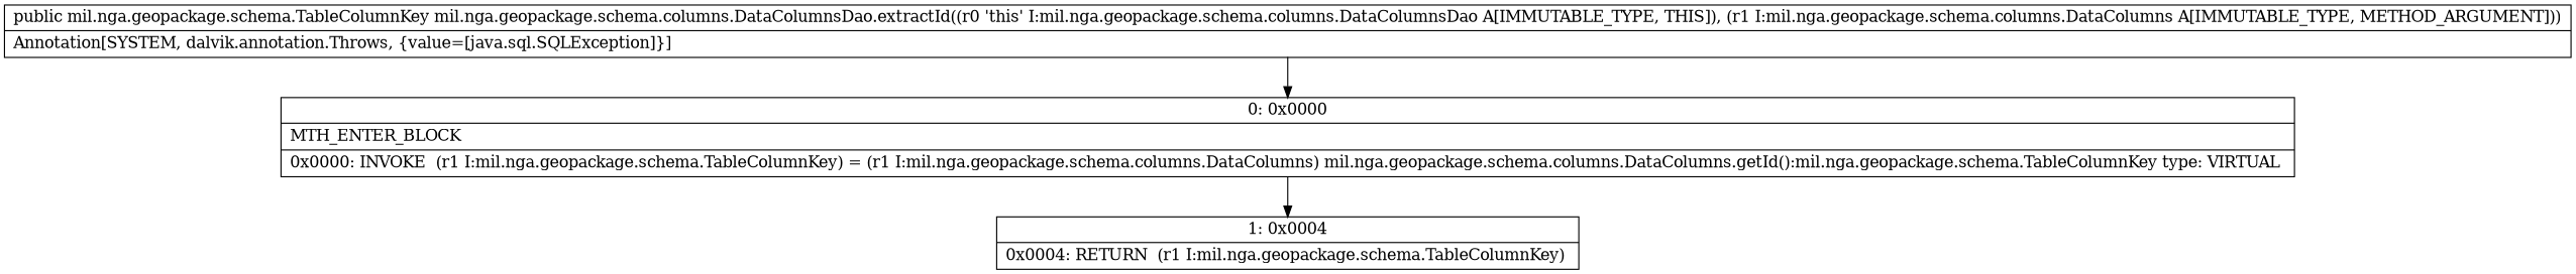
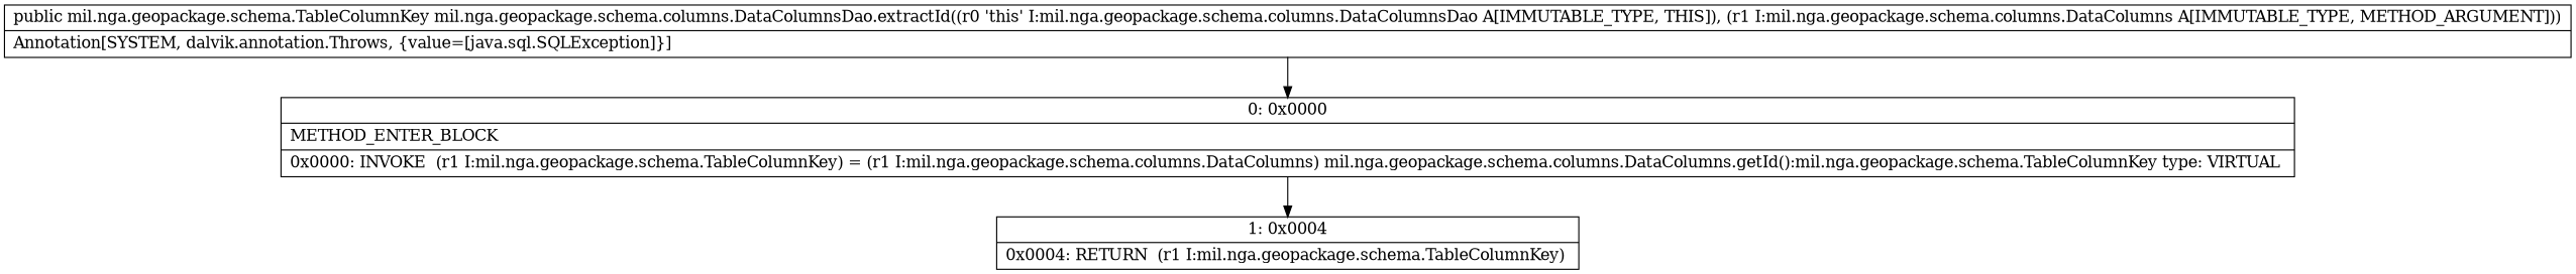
  digraph {
    node [shape=record]
-   n1 [label="{0\:\ 0x0000|MTH_ENTER_BLOCK\l|0x0000: INVOKE  (r1 I:mil.nga.geopackage.schema.TableColumnKey) = (r1 I:mil.nga.geopackage.schema.columns.DataColumns) mil.nga.geopackage.schema.columns.DataColumns.getId():mil.nga.geopackage.schema.TableColumnKey type: VIRTUAL \l}"]
+   n1 [label="{0\:\ 0x0000|METHOD_ENTER_BLOCK\l|0x0000: INVOKE  (r1 I:mil.nga.geopackage.schema.TableColumnKey) = (r1 I:mil.nga.geopackage.schema.columns.DataColumns) mil.nga.geopackage.schema.columns.DataColumns.getId():mil.nga.geopackage.schema.TableColumnKey type: VIRTUAL \l}"]
    n2 [label="{1\:\ 0x0004|0x0004: RETURN  (r1 I:mil.nga.geopackage.schema.TableColumnKey) \l}"]
    n3 [label="{public mil.nga.geopackage.schema.TableColumnKey mil.nga.geopackage.schema.columns.DataColumnsDao.extractId((r0 'this' I:mil.nga.geopackage.schema.columns.DataColumnsDao A[IMMUTABLE_TYPE, THIS]), (r1 I:mil.nga.geopackage.schema.columns.DataColumns A[IMMUTABLE_TYPE, METHOD_ARGUMENT]))  | Annotation[SYSTEM, dalvik.annotation.Throws, \{value=[java.sql.SQLException]\}]\l}"]
    n1 -> n2
    n3 -> n1
  }
